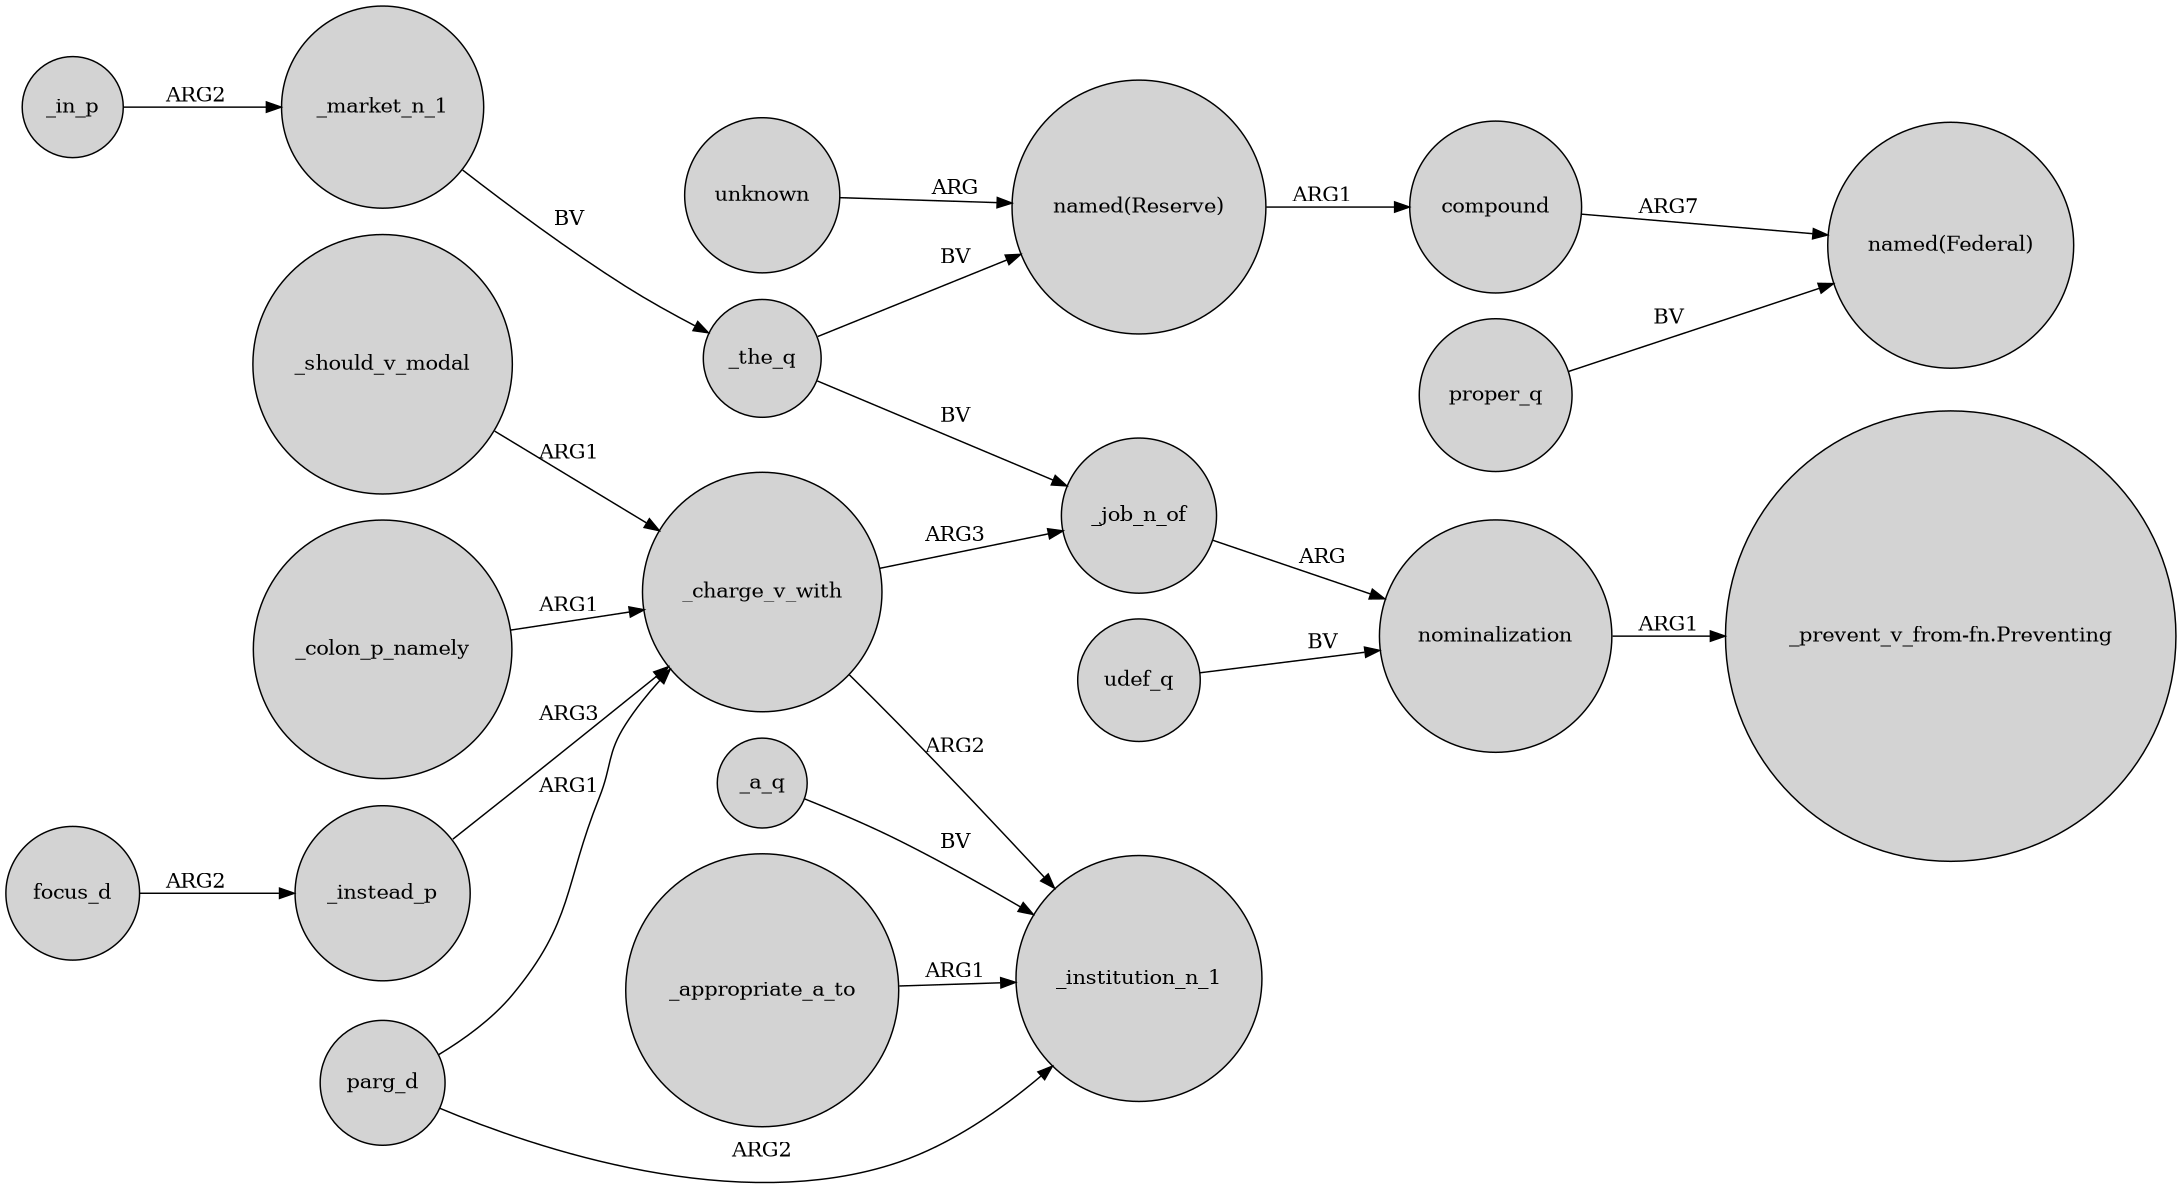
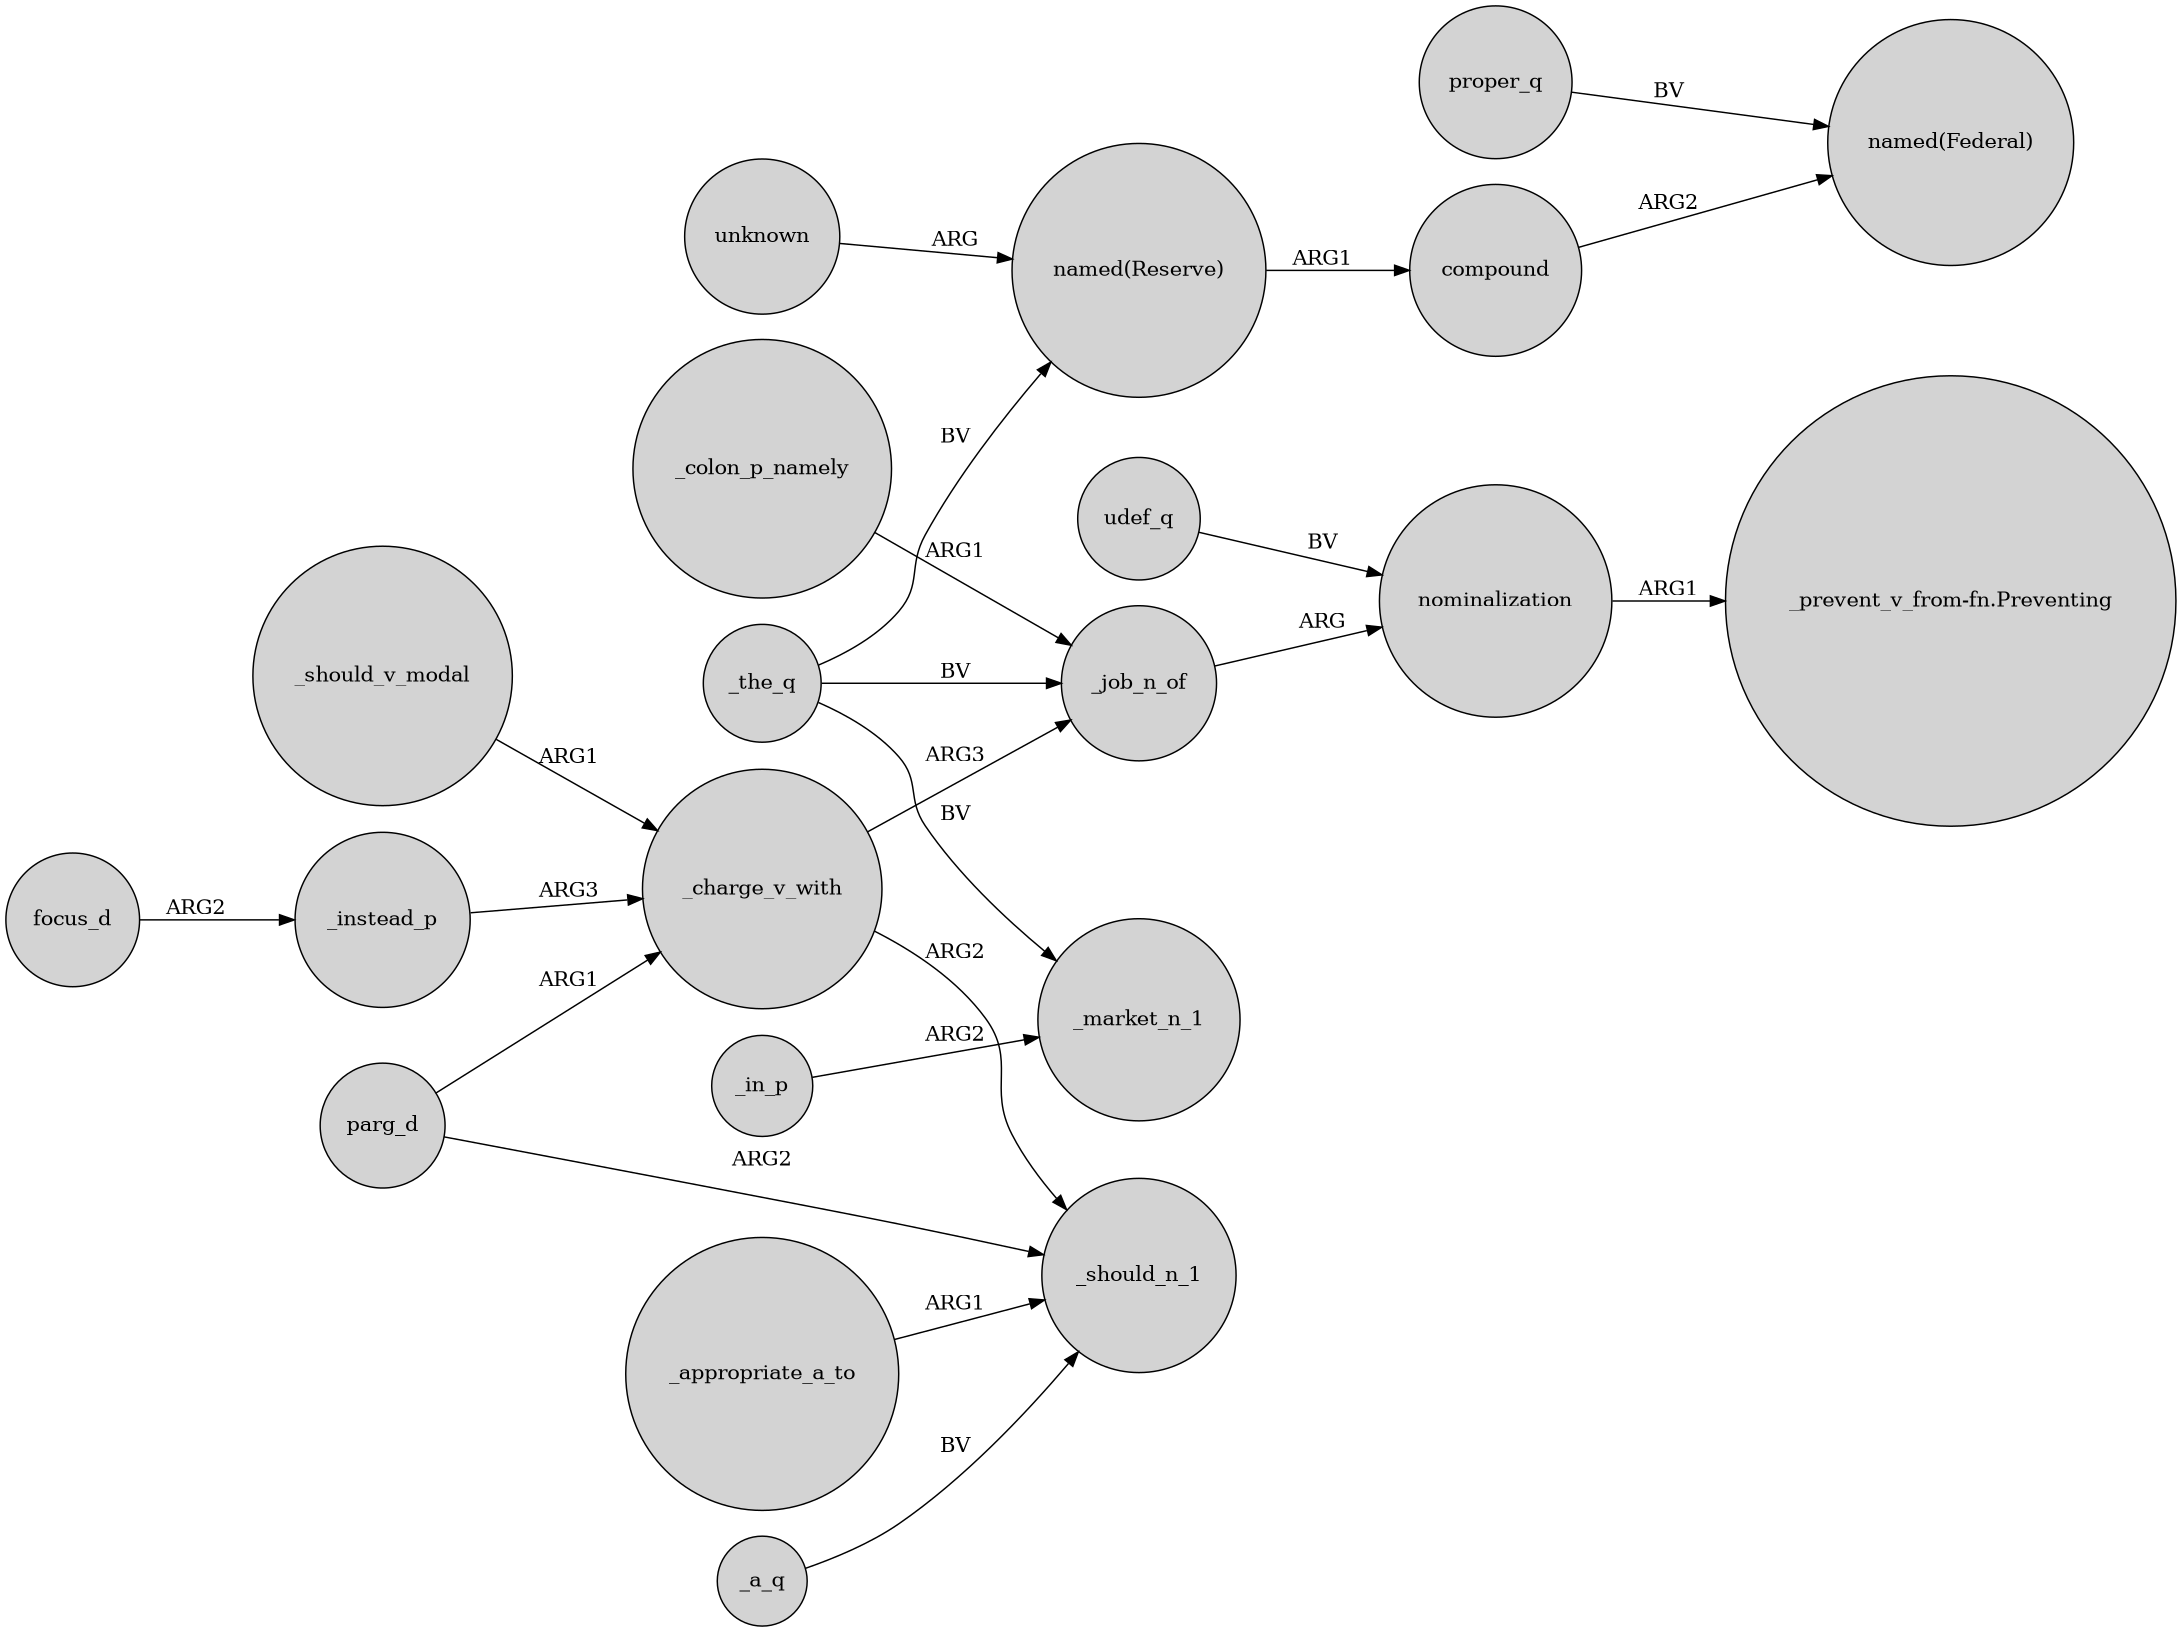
  digraph {
    rankdir=LR
    node [shape=circle style=filled]
    compound
    "named(Federal)"
    "named(Reserve)"
    _charge_v_with
-   _institution_n_1
+   _institution_n_1 [label=_should_n_1]
    _job_n_of
    nominalization
    _appropriate_a_to
    _the_q
    _market_n_1
    "_prevent_v_from-fn.Preventing"
    _colon_p_namely
    parg_d
    _a_q
    _instead_p
    udef_q
    focus_d
    _should_v_modal
    _in_p
    proper_q
    unknown
-   compound -> "named(Federal)" [label=ARG7]
+   compound -> "named(Federal)" [label=ARG2]
    "named(Reserve)" -> compound [label=ARG1]
    _charge_v_with -> _institution_n_1 [label=ARG2]
    _charge_v_with -> _job_n_of [label=ARG3]
    _job_n_of -> nominalization [label=ARG]
    nominalization -> "_prevent_v_from-fn.Preventing" [label=ARG1]
    _appropriate_a_to -> _institution_n_1 [label=ARG1]
    _the_q -> "named(Reserve)" [label=BV]
    _the_q -> _job_n_of [label=BV]
-   _market_n_1 -> _the_q [label=BV]
-   _colon_p_namely -> _charge_v_with [label=ARG1]
+   _the_q -> _market_n_1 [label=BV]
+   _colon_p_namely -> _job_n_of [label=ARG1]
    parg_d -> _charge_v_with [label=ARG1]
    parg_d -> _institution_n_1 [label=ARG2]
    _a_q -> _institution_n_1 [label=BV]
    _instead_p -> _charge_v_with [label=ARG3]
    udef_q -> nominalization [label=BV]
    focus_d -> _instead_p [label=ARG2]
    _should_v_modal -> _charge_v_with [label=ARG1]
    _in_p -> _market_n_1 [label=ARG2]
    proper_q -> "named(Federal)" [label=BV]
    unknown -> "named(Reserve)" [label=ARG]
  }
